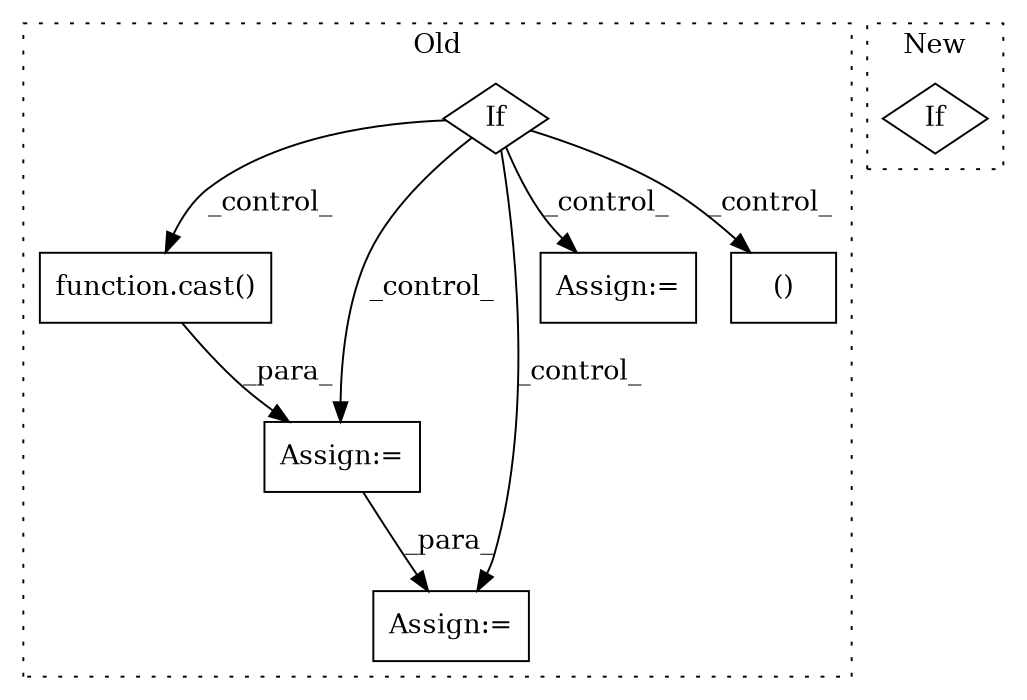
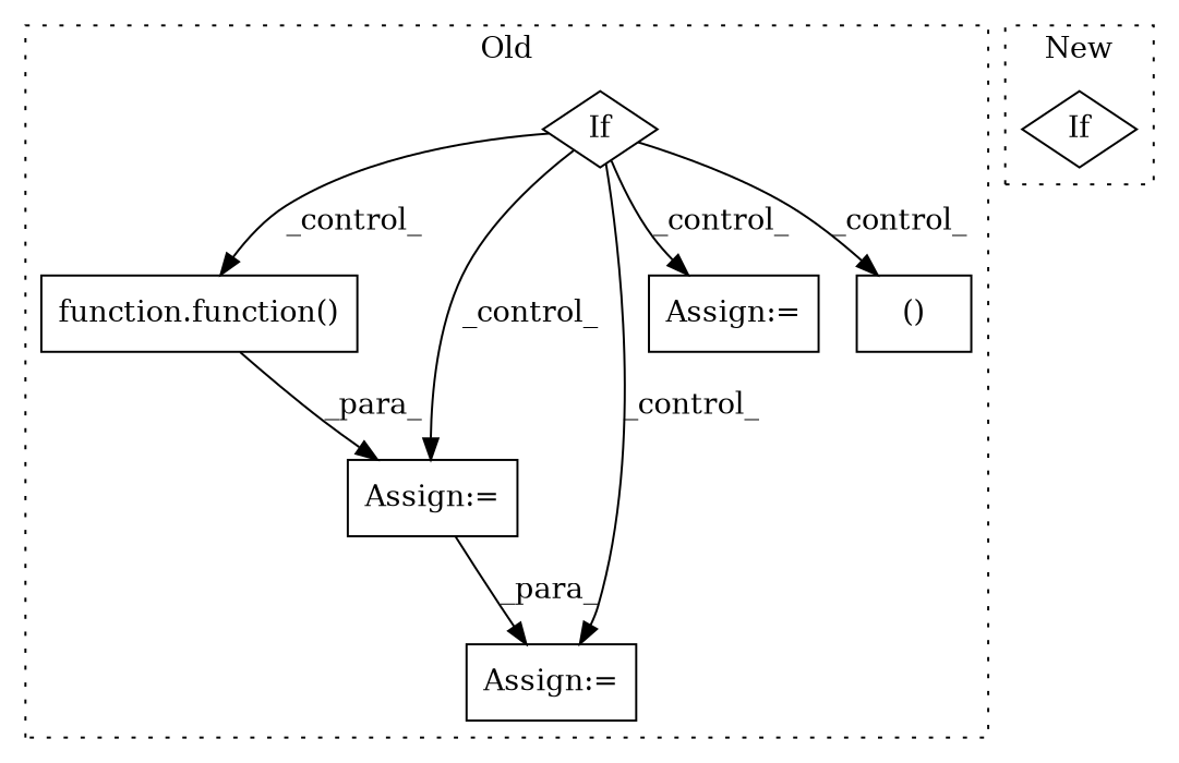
  digraph {
    node [a=68 l=3 s=754 shape=box]
-   n1 [a=75 l="5,1" label="function.cast()" s="1000,1043"]
+   n1 [a=75 l="5,1" label="function.function()" s="1000,1043"]
    n2 [label="Assign:=" s=1058]
    n3 [label="Assign:=" s=997]
    n4 [a=96 l=0 label=If s=716 shape=diamond]
    n5 [l=18 label="Assign:="]
    n6 [a=54 l=15 label="()"]
    n7 [a=96 l=0 label=If s=727 shape=diamond]
    subgraph cluster_1 {
      label=Old
      style=dotted
      n1
      n2
      n3
      n4
      n5
      n6
    }
    subgraph cluster_2 {
      label=New
      style=dotted
      n7
    }
    n1 -> n3 [label=_para_]
    n3 -> n2 [label=_para_]
    n4 -> n1 [label=_control_]
    n4 -> n2 [label=_control_]
    n4 -> n3 [label=_control_]
    n4 -> n5 [label=_control_]
    n4 -> n6 [label=_control_]
  }
